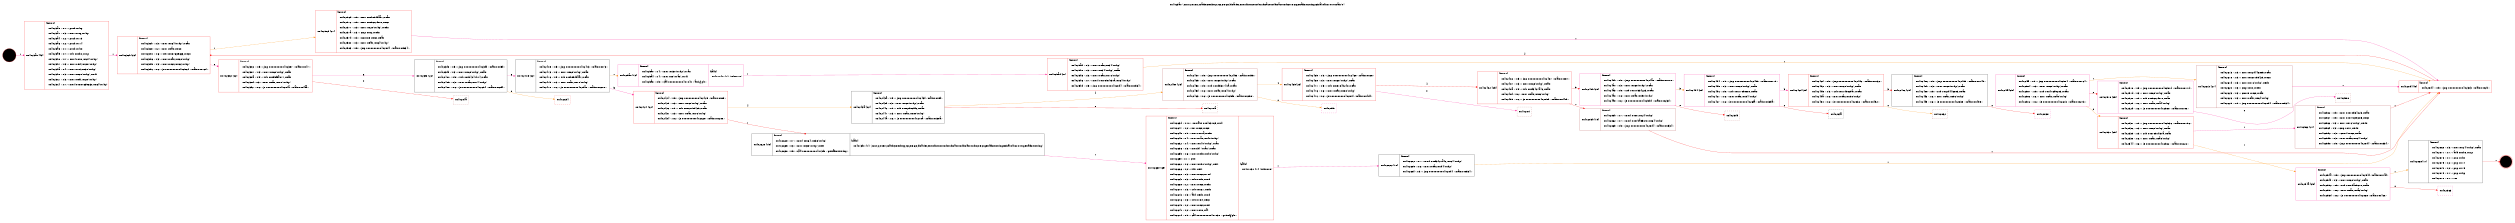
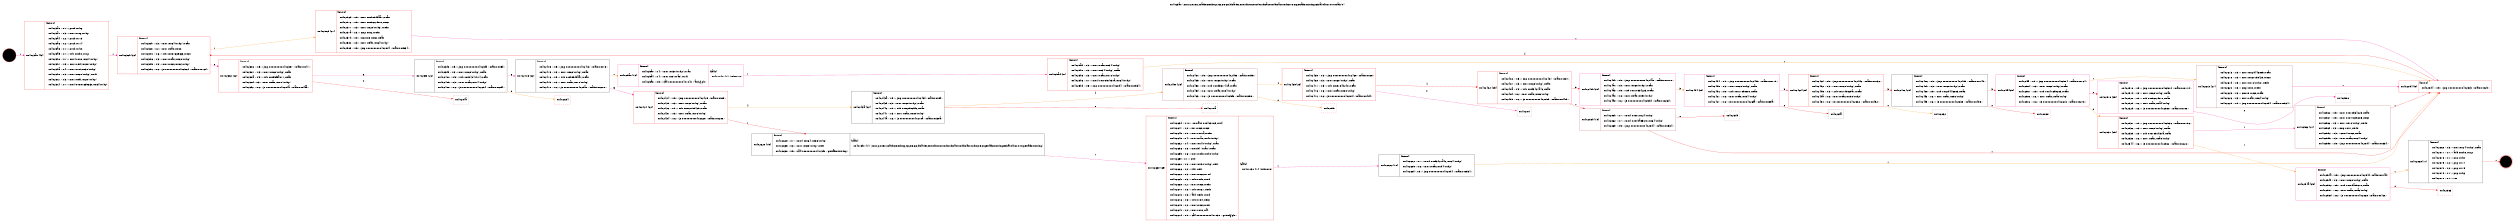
  digraph {
    label="0x4023a0 (/mnt/c/Users/mathe/Desktop/tcc/POCII/binaries/extr_linuxsoundossdmasounddmasound_core.c_get_afmt_string_Final-ollvm.out::main(0))"
    labelloc=t
    rankdir=LR
    node [color=red shape=record]
    edge [arrowhead=normal color=red]
    Entry [fillcolor=black height=0.3 shape=circle style=filled width=0.3]
    n2 [label="{\n     0x4023a0 [43]\l\n     | [instrs]\l\n     &nbsp;&nbsp;0x4023a0 \<+1\>: push %rbp\l\n     &nbsp;&nbsp;0x4023a1 \<+3\>: mov %rsp,%rbp\l\n     &nbsp;&nbsp;0x4023a4 \<+2\>: push %r15\l\n     &nbsp;&nbsp;0x4023a6 \<+2\>: push %r14\l\n     &nbsp;&nbsp;0x4023a8 \<+1\>: push %rbx\l\n     &nbsp;&nbsp;0x4023a9 \<+7\>: sub $0xb8,%rsp\l\n     &nbsp;&nbsp;0x4023b0 \<+7\>: movl $0x0,-0x24(%rbp)\l\n     &nbsp;&nbsp;0x4023b7 \<+3\>: mov %edi,-0x28(%rbp)\l\n     &nbsp;&nbsp;0x4023ba \<+4\>: mov %rsi,-0x30(%rbp)\l\n     &nbsp;&nbsp;0x4023be \<+3\>: mov -0x28(%rbp),%edi\l\n     &nbsp;&nbsp;0x4023c1 \<+3\>: mov %edi,-0x20(%rbp)\l\n     &nbsp;&nbsp;0x4023c4 \<+7\>: movl $0x876396c3,-0x64(%rbp)\l\n  }"]
    n3 [label="{\n     0x4023cb [23]\l\n     | [instrs]\l\n     &nbsp;&nbsp;0x4023cb \<+3\>: mov -0x64(%rbp),%eax\l\n     &nbsp;&nbsp;0x4023ce \<+2\>: mov %eax,%ecx\l\n     &nbsp;&nbsp;0x4023d0 \<+6\>: sub $0x876396c3,%ecx\l\n     &nbsp;&nbsp;0x4023d6 \<+3\>: mov %eax,-0x68(%rbp)\l\n     &nbsp;&nbsp;0x4023d9 \<+3\>: mov %ecx,-0x6c(%rbp)\l\n     &nbsp;&nbsp;0x4023dc \<+6\>: je 000000000040256d \<main+0x1cd\>\l\n  }"]
    n4 [label="{\n     0x40256d [27]\l\n     | [instrs]\l\n     &nbsp;&nbsp;0x40256d \<+5\>: mov $0xbe9dbaa1,%eax\l\n     &nbsp;&nbsp;0x402572 \<+5\>: mov $0x56c7fe1e,%ecx\l\n     &nbsp;&nbsp;0x402577 \<+3\>: mov -0x20(%rbp),%edx\l\n     &nbsp;&nbsp;0x40257a \<+3\>: cmp $0x2,%edx\l\n     &nbsp;&nbsp;0x40257d \<+3\>: cmovne %ecx,%eax\l\n     &nbsp;&nbsp;0x402580 \<+3\>: mov %eax,-0x64(%rbp)\l\n     &nbsp;&nbsp;0x402583 \<+5\>: jmp 00000000004028d4 \<main+0x534\>\l\n  }"]
    n5 [label="{\n     0x4023e2 [22]\l\n     | [instrs]\l\n     &nbsp;&nbsp;0x4023e2 \<+5\>: jmp 00000000004023e7 \<main+0x47\>\l\n     &nbsp;&nbsp;0x4023e7 \<+3\>: mov -0x68(%rbp),%eax\l\n     &nbsp;&nbsp;0x4023ea \<+5\>: sub $0x95f5a077,%eax\l\n     &nbsp;&nbsp;0x4023ef \<+3\>: mov %eax,-0x70(%rbp)\l\n     &nbsp;&nbsp;0x4023f2 \<+6\>: je 000000000040284a \<main+0x4aa\>\l\n  }"]
    n6 [label="{\n     0x4028d4 [5]\l\n     | [instrs]\l\n     &nbsp;&nbsp;0x4028d4 \<+5\>: jmp 00000000004023cb \<main+0x2b\>\l\n  }"]
    n7 [color=brown label="{\n     0x40284a\l\n  }" style=dashed]
    n8 [color=black label="{\n     0x4023f8 [22]\l\n     | [instrs]\l\n     &nbsp;&nbsp;0x4023f8 \<+5\>: jmp 00000000004023fd \<main+0x5d\>\l\n     &nbsp;&nbsp;0x4023fd \<+3\>: mov -0x68(%rbp),%eax\l\n     &nbsp;&nbsp;0x402400 \<+5\>: sub $0xb4241b14,%eax\l\n     &nbsp;&nbsp;0x402405 \<+3\>: mov %eax,-0x74(%rbp)\l\n     &nbsp;&nbsp;0x402408 \<+6\>: je 0000000000402694 \<main+0x2f4\>\l\n  }"]
    n9 [label="{\n     0x402694\l\n  }" style=dashed]
    n10 [color=black label="{\n     0x40240e [22]\l\n     | [instrs]\l\n     &nbsp;&nbsp;0x40240e \<+5\>: jmp 0000000000402413 \<main+0x73\>\l\n     &nbsp;&nbsp;0x402413 \<+3\>: mov -0x68(%rbp),%eax\l\n     &nbsp;&nbsp;0x402416 \<+5\>: sub $0xbe9dbaa1,%eax\l\n     &nbsp;&nbsp;0x40241b \<+3\>: mov %eax,-0x78(%rbp)\l\n     &nbsp;&nbsp;0x40241e \<+6\>: je 00000000004025a0 \<main+0x200\>\l\n  }"]
    Exit [fillcolor=black height=0.3 peripheries=2 shape=circle style=filled width=0.3]
    n12 [color=deeppink label="{\n     0x4025a0 [13]\l\n     | [instrs]\l\n     &nbsp;&nbsp;0x4025a0 \<+4\>: mov -0x30(%rbp),%rax\l\n     &nbsp;&nbsp;0x4025a4 \<+4\>: mov 0x8(%rax),%rdi\l\n     &nbsp;&nbsp;0x4025a8 \<+5\>: call 0000000000401040 \<atoi@plt\>\l\n     | [calls]\l\n     &nbsp;&nbsp;0x401040 \{1\} (unknown)\l\n  }"]
    n13 [label="{\n     0x402424 [22]\l\n     | [instrs]\l\n     &nbsp;&nbsp;0x402424 \<+5\>: jmp 0000000000402429 \<main+0x89\>\l\n     &nbsp;&nbsp;0x402429 \<+3\>: mov -0x68(%rbp),%eax\l\n     &nbsp;&nbsp;0x40242c \<+5\>: sub $0xc0159429,%eax\l\n     &nbsp;&nbsp;0x402431 \<+3\>: mov %eax,-0x7c(%rbp)\l\n     &nbsp;&nbsp;0x402434 \<+6\>: je 000000000040262e \<main+0x28e\>\l\n  }"]
    n14 [color=deeppink label="{\n     0x402563\l\n  }" style=dashed]
    n15 [label="{\n     0x4025ad [21]\l\n     | [instrs]\l\n     &nbsp;&nbsp;0x4025ad \<+3\>: mov %eax,-0x34(%rbp)\l\n     &nbsp;&nbsp;0x4025b0 \<+3\>: mov -0x34(%rbp),%eax\l\n     &nbsp;&nbsp;0x4025b3 \<+3\>: mov %eax,-0x1c(%rbp)\l\n     &nbsp;&nbsp;0x4025b6 \<+7\>: movl $0x7851b30a,-0x64(%rbp)\l\n     &nbsp;&nbsp;0x4025bd \<+5\>: jmp 00000000004028d4 \<main+0x534\>\l\n  }"]
    n16 [color=black label="{\n     0x40262e [15]\l\n     | [instrs]\l\n     &nbsp;&nbsp;0x40262e \<+7\>: movl $0x64,-0x38(%rbp)\l\n     &nbsp;&nbsp;0x402635 \<+3\>: mov -0x38(%rbp),%edi\l\n     &nbsp;&nbsp;0x402638 \<+5\>: call 00000000004013f0 \<get_afmt_string\>\l\n     | [calls]\l\n     &nbsp;&nbsp;0x4013f0 \{1\} (/mnt/c/Users/mathe/Desktop/tcc/POCII/binaries/extr_linuxsoundossdmasounddmasound_core.c_get_afmt_string_Final-ollvm.out::get_afmt_string)\l\n  }"]
    n17 [color=black label="{\n     0x40243a [22]\l\n     | [instrs]\l\n     &nbsp;&nbsp;0x40243a \<+5\>: jmp 000000000040243f \<main+0x9f\>\l\n     &nbsp;&nbsp;0x40243f \<+3\>: mov -0x68(%rbp),%eax\l\n     &nbsp;&nbsp;0x402442 \<+5\>: sub $0xc2d82fd2,%eax\l\n     &nbsp;&nbsp;0x402447 \<+3\>: mov %eax,-0x80(%rbp)\l\n     &nbsp;&nbsp;0x40244a \<+6\>: je 000000000040278a \<main+0x3ea\>\l\n  }"]
    n18 [color=black label="{\n     0x40286e [17]\l\n     | [instrs]\l\n     &nbsp;&nbsp;0x40286e \<+3\>: mov -0x24(%rbp),%eax\l\n     &nbsp;&nbsp;0x402871 \<+7\>: add $0xb8,%rsp\l\n     &nbsp;&nbsp;0x402878 \<+1\>: pop %rbx\l\n     &nbsp;&nbsp;0x402879 \<+2\>: pop %r14\l\n     &nbsp;&nbsp;0x40287b \<+2\>: pop %r15\l\n     &nbsp;&nbsp;0x40287d \<+1\>: pop %rbp\l\n     &nbsp;&nbsp;0x40287e \<+1\>: ret\l\n  }"]
    n19 [label="{\n     0x40263d [69]\l\n     | [instrs]\l\n     &nbsp;&nbsp;0x40263d \<+10\>: movabs $0x403165,%rdi\l\n     &nbsp;&nbsp;0x402647 \<+2\>: xor %ecx,%ecx\l\n     &nbsp;&nbsp;0x402649 \<+5\>: mov $0x1a,%edx\l\n     &nbsp;&nbsp;0x40264e \<+4\>: mov %rax,-0x40(%rbp)\l\n     &nbsp;&nbsp;0x402652 \<+4\>: mov -0x40(%rbp),%rax\l\n     &nbsp;&nbsp;0x402656 \<+3\>: movsbl (%rax),%eax\l\n     &nbsp;&nbsp;0x402659 \<+6\>: mov %edx,-0xb0(%rbp)\l\n     &nbsp;&nbsp;0x40265f \<+1\>: cltd\l\n     &nbsp;&nbsp;0x402660 \<+6\>: mov -0xb0(%rbp),%esi\l\n     &nbsp;&nbsp;0x402666 \<+2\>: idiv %esi\l\n     &nbsp;&nbsp;0x402668 \<+3\>: mov %ecx,%r8d\l\n     &nbsp;&nbsp;0x40266b \<+3\>: sub %edx,%r8d\l\n     &nbsp;&nbsp;0x40266e \<+2\>: mov %ecx,%edx\l\n     &nbsp;&nbsp;0x402670 \<+3\>: sub $0x61,%edx\l\n     &nbsp;&nbsp;0x402673 \<+3\>: add %edx,%r8d\l\n     &nbsp;&nbsp;0x402676 \<+3\>: sub %r8d,%ecx\l\n     &nbsp;&nbsp;0x402679 \<+2\>: mov %ecx,%esi\l\n     &nbsp;&nbsp;0x40267b \<+2\>: mov $0x0,%al\l\n     &nbsp;&nbsp;0x40267d \<+5\>: call 0000000000401030 \<printf@plt\>\l\n     | [calls]\l\n     &nbsp;&nbsp;0x401030 \{1\} (unknown)\l\n  }"]
    n20 [color=brown label="{\n     0x40278a\l\n  }" style=dashed]
    n21 [color=brown label="{\n     0x402450 [25]\l\n     | [instrs]\l\n     &nbsp;&nbsp;0x402450 \<+5\>: jmp 0000000000402455 \<main+0xb5\>\l\n     &nbsp;&nbsp;0x402455 \<+3\>: mov -0x68(%rbp),%eax\l\n     &nbsp;&nbsp;0x402458 \<+5\>: sub $0xd531740a,%eax\l\n     &nbsp;&nbsp;0x40245d \<+6\>: mov %eax,-0x84(%rbp)\l\n     &nbsp;&nbsp;0x402463 \<+6\>: je 00000000004025f8 \<main+0x258\>\l\n  }"]
    n22 [color=black label="{\n     0x402682 [18]\l\n     | [instrs]\l\n     &nbsp;&nbsp;0x402682 \<+7\>: movl $0xf3427a46,-0x64(%rbp)\l\n     &nbsp;&nbsp;0x402689 \<+6\>: mov %eax,-0xb4(%rbp)\l\n     &nbsp;&nbsp;0x40268f \<+5\>: jmp 00000000004028d4 \<main+0x534\>\l\n  }"]
    n23 [color=deeppink label="{\n     0x4025f8\l\n  }" style=dashed]
    n24 [label="{\n     0x402469 [25]\l\n     | [instrs]\l\n     &nbsp;&nbsp;0x402469 \<+5\>: jmp 000000000040246e \<main+0xce\>\l\n     &nbsp;&nbsp;0x40246e \<+3\>: mov -0x68(%rbp),%eax\l\n     &nbsp;&nbsp;0x402471 \<+5\>: sub $0xe184b248,%eax\l\n     &nbsp;&nbsp;0x402476 \<+6\>: mov %eax,-0x88(%rbp)\l\n     &nbsp;&nbsp;0x40247c \<+6\>: je 000000000040287f \<main+0x4df\>\l\n  }"]
    n25 [color=brown label="{\n     0x40287f\l\n  }" style=dashed]
    n26 [label="{\n     0x402482 [25]\l\n     | [instrs]\l\n     &nbsp;&nbsp;0x402482 \<+5\>: jmp 0000000000402487 \<main+0xe7\>\l\n     &nbsp;&nbsp;0x402487 \<+3\>: mov -0x68(%rbp),%eax\l\n     &nbsp;&nbsp;0x40248a \<+5\>: sub $0xf3427a46,%eax\l\n     &nbsp;&nbsp;0x40248f \<+6\>: mov %eax,-0x8c(%rbp)\l\n     &nbsp;&nbsp;0x402495 \<+6\>: je 000000000040285b \<main+0x4bb\>\l\n  }"]
    n27 [color=deeppink label="{\n     0x40254a [25]\l\n     | [instrs]\l\n     &nbsp;&nbsp;0x40254a \<+5\>: jmp 000000000040254f \<main+0x1af\>\l\n     &nbsp;&nbsp;0x40254f \<+3\>: mov -0x68(%rbp),%eax\l\n     &nbsp;&nbsp;0x402552 \<+5\>: sub $0x7bae5c78,%eax\l\n     &nbsp;&nbsp;0x402557 \<+6\>: mov %eax,-0xac(%rbp)\l\n     &nbsp;&nbsp;0x40255d \<+6\>: je 000000000040286e \<main+0x4ce\>\l\n  }"]
    n28 [color=brown label="{\n     0x40285b [19]\l\n     | [instrs]\l\n     &nbsp;&nbsp;0x40285b \<+7\>: movl $0x0,-0x24(%rbp)\l\n     &nbsp;&nbsp;0x402862 \<+7\>: movl $0x7bae5c78,-0x64(%rbp)\l\n     &nbsp;&nbsp;0x402869 \<+5\>: jmp 00000000004028d4 \<main+0x534\>\l\n  }"]
    n29 [color=deeppink label="{\n     0x40249b [25]\l\n     | [instrs]\l\n     &nbsp;&nbsp;0x40249b \<+5\>: jmp 00000000004024a0 \<main+0x100\>\l\n     &nbsp;&nbsp;0x4024a0 \<+3\>: mov -0x68(%rbp),%eax\l\n     &nbsp;&nbsp;0x4024a3 \<+5\>: sub $0x10534223,%eax\l\n     &nbsp;&nbsp;0x4024a8 \<+6\>: mov %eax,-0x90(%rbp)\l\n     &nbsp;&nbsp;0x4024ae \<+6\>: je 00000000004025dd \<main+0x23d\>\l\n  }"]
    n30 [color=brown label="{\n     0x4025c2 [27]\l\n     | [instrs]\l\n     &nbsp;&nbsp;0x4025c2 \<+5\>: mov $0x10534223,%eax\l\n     &nbsp;&nbsp;0x4025c7 \<+5\>: mov $0x476b9285,%ecx\l\n     &nbsp;&nbsp;0x4025cc \<+3\>: mov -0x1c(%rbp),%edx\l\n     &nbsp;&nbsp;0x4025cf \<+3\>: cmp $0x1,%edx\l\n     &nbsp;&nbsp;0x4025d2 \<+3\>: cmovl %ecx,%eax\l\n     &nbsp;&nbsp;0x4025d5 \<+3\>: mov %eax,-0x64(%rbp)\l\n     &nbsp;&nbsp;0x4025d8 \<+5\>: jmp 00000000004028d4 \<main+0x534\>\l\n  }"]
    n31 [color=brown label="{\n     0x4025dd\l\n  }" style=dashed]
    n32 [color=deeppink label="{\n     0x4024b4 [25]\l\n     | [instrs]\l\n     &nbsp;&nbsp;0x4024b4 \<+5\>: jmp 00000000004024b9 \<main+0x119\>\l\n     &nbsp;&nbsp;0x4024b9 \<+3\>: mov -0x68(%rbp),%eax\l\n     &nbsp;&nbsp;0x4024bc \<+5\>: sub $0x17ebee80,%eax\l\n     &nbsp;&nbsp;0x4024c1 \<+6\>: mov %eax,-0x94(%rbp)\l\n     &nbsp;&nbsp;0x4024c7 \<+6\>: je 00000000004026fa \<main+0x35a\>\l\n  }"]
    n33 [label="{\n     0x402531 [25]\l\n     | [instrs]\l\n     &nbsp;&nbsp;0x402531 \<+5\>: jmp 0000000000402536 \<main+0x196\>\l\n     &nbsp;&nbsp;0x402536 \<+3\>: mov -0x68(%rbp),%eax\l\n     &nbsp;&nbsp;0x402539 \<+5\>: sub $0x7851b30a,%eax\l\n     &nbsp;&nbsp;0x40253e \<+6\>: mov %eax,-0xa8(%rbp)\l\n     &nbsp;&nbsp;0x402544 \<+6\>: je 00000000004025c2 \<main+0x222\>\l\n  }"]
    n34 [color=black label="{\n     0x4026fa\l\n  }" style=dashed]
    n35 [label="{\n     0x4024cd [25]\l\n     | [instrs]\l\n     &nbsp;&nbsp;0x4024cd \<+5\>: jmp 00000000004024d2 \<main+0x132\>\l\n     &nbsp;&nbsp;0x4024d2 \<+3\>: mov -0x68(%rbp),%eax\l\n     &nbsp;&nbsp;0x4024d5 \<+5\>: sub $0x1d9e29a7,%eax\l\n     &nbsp;&nbsp;0x4024da \<+6\>: mov %eax,-0x98(%rbp)\l\n     &nbsp;&nbsp;0x4024e0 \<+6\>: je 0000000000402832 \<main+0x492\>\l\n  }"]
    n36 [color=brown label="{\n     0x402588\l\n  }" style=dashed]
    n37 [color=brown label="{\n     0x402832\l\n  }" style=dashed]
    n38 [color=black label="{\n     0x4024e6 [25]\l\n     | [instrs]\l\n     &nbsp;&nbsp;0x4024e6 \<+5\>: jmp 00000000004024eb \<main+0x14b\>\l\n     &nbsp;&nbsp;0x4024eb \<+3\>: mov -0x68(%rbp),%eax\l\n     &nbsp;&nbsp;0x4024ee \<+5\>: sub $0x2d4468e5,%eax\l\n     &nbsp;&nbsp;0x4024f3 \<+6\>: mov %eax,-0x9c(%rbp)\l\n     &nbsp;&nbsp;0x4024f9 \<+6\>: je 000000000040283e \<main+0x49e\>\l\n  }"]
    n39 [color=deeppink label="{\n     0x402518 [25]\l\n     | [instrs]\l\n     &nbsp;&nbsp;0x402518 \<+5\>: jmp 000000000040251d \<main+0x17d\>\l\n     &nbsp;&nbsp;0x40251d \<+3\>: mov -0x68(%rbp),%eax\l\n     &nbsp;&nbsp;0x402520 \<+5\>: sub $0x56c7fe1e,%eax\l\n     &nbsp;&nbsp;0x402525 \<+6\>: mov %eax,-0xa4(%rbp)\l\n     &nbsp;&nbsp;0x40252b \<+6\>: je 0000000000402588 \<main+0x1e8\>\l\n  }"]
    n40 [color=deeppink label="{\n     0x4024ff [25]\l\n     | [instrs]\l\n     &nbsp;&nbsp;0x4024ff \<+5\>: jmp 0000000000402504 \<main+0x164\>\l\n     &nbsp;&nbsp;0x402504 \<+3\>: mov -0x68(%rbp),%eax\l\n     &nbsp;&nbsp;0x402507 \<+5\>: sub $0x476b9285,%eax\l\n     &nbsp;&nbsp;0x40250c \<+6\>: mov %eax,-0xa0(%rbp)\l\n     &nbsp;&nbsp;0x402512 \<+6\>: je 0000000000402613 \<main+0x273\>\l\n  }"]
    n41 [color=deeppink label="{\n     0x40283e\l\n  }" style=dashed]
    n42 [color=brown label="{\n     0x402613 [27]\l\n     | [instrs]\l\n     &nbsp;&nbsp;0x402613 \<+5\>: mov $0x2d4468e5,%eax\l\n     &nbsp;&nbsp;0x402618 \<+5\>: mov $0xc0159429,%ecx\l\n     &nbsp;&nbsp;0x40261d \<+3\>: mov -0x1c(%rbp),%edx\l\n     &nbsp;&nbsp;0x402620 \<+3\>: cmp $0x0,%edx\l\n     &nbsp;&nbsp;0x402623 \<+3\>: cmove %ecx,%eax\l\n     &nbsp;&nbsp;0x402626 \<+3\>: mov %eax,-0x64(%rbp)\l\n     &nbsp;&nbsp;0x402629 \<+5\>: jmp 00000000004028d4 \<main+0x534\>\l\n  }"]
    Entry -> n2 [arrowhead=dot color=deeppink label=" 1"]
    n2 -> n3 [arrowhead=dot color=deeppink label=" 1"]
    n3 -> n4 [color=darkorange label=" 1"]
    n3 -> n5 [arrowhead=dot color=deeppink label=" 6"]
    n4 -> n6 [color=deeppink label=" 1"]
    n5 -> n7 [label=" 0"]
    n5 -> n8 [color=deeppink label=" 6"]
    n6 -> n3 [arrowhead=dot label=" 4"]
    n8 -> n9 [color=darkorange label=" 0"]
    n8 -> n10 [color=deeppink label=" 6"]
    n10 -> n12 [arrowhead=dot color=darkorange label=" 1"]
    n10 -> n13 [arrowhead=dot color=deeppink label=" 5"]
    n12 -> n15 [color=deeppink label=" 1"]
    n13 -> n16 [arrowhead=dot label=" 1"]
    n13 -> n17 [arrowhead=dot color=darkorange label=" 4"]
    n15 -> n6 [arrowhead=dot color=darkorange label=" 1"]
    n16 -> n19 [arrowhead=dot color=deeppink label=" 1"]
    n17 -> n20 [arrowhead=dot label=" 0"]
    n17 -> n21 [color=darkorange label=" 4"]
    n18 -> Exit [arrowhead=dot label=" 1"]
    n19 -> n22 [color=deeppink label=" 1"]
    n21 -> n23 [color=darkorange label=" 0"]
    n21 -> n24 [color=darkorange label=" 4"]
    n22 -> n6 [color=darkorange label=" 1"]
    n24 -> n25 [color=deeppink label=" 0"]
    n24 -> n26 [arrowhead=dot label=" 4"]
    n26 -> n28 [label=" 1"]
    n26 -> n29 [label=" 3"]
    n27 -> n14 [label=" 0"]
    n27 -> n18 [color=darkorange label=" 1"]
    n28 -> n6 [arrowhead=dot label=" 1"]
-   n29 -> n31 [arrowhead=dot label=" 0"]
+   n28 -> n31 [arrowhead=dot label=" 0"]
    n29 -> n32 [arrowhead=dot color=darkorange label=" 3"]
    n30 -> n6 [label=" 1"]
    n32 -> n34 [label=" 0"]
    n32 -> n35 [color=deeppink label=" 3"]
    n33 -> n27 [color=darkorange label=" 1"]
    n33 -> n30 [arrowhead=dot color=deeppink label=" 1"]
    n35 -> n37 [color=darkorange label=" 0"]
    n35 -> n38 [arrowhead=dot label=" 3"]
+   n38 -> n40 [label=" 3"]
    n38 -> n41 [label=" 0"]
    n39 -> n36 [arrowhead=dot color=deeppink label=" 0"]
    n40 -> n33 [arrowhead=dot color=darkorange label=" 2"]
    n40 -> n39 [arrowhead=dot label=" 2"]
    n40 -> n42 [color=darkorange label=" 1"]
    n42 -> n6 [arrowhead=dot color=deeppink label=" 1"]
  }
